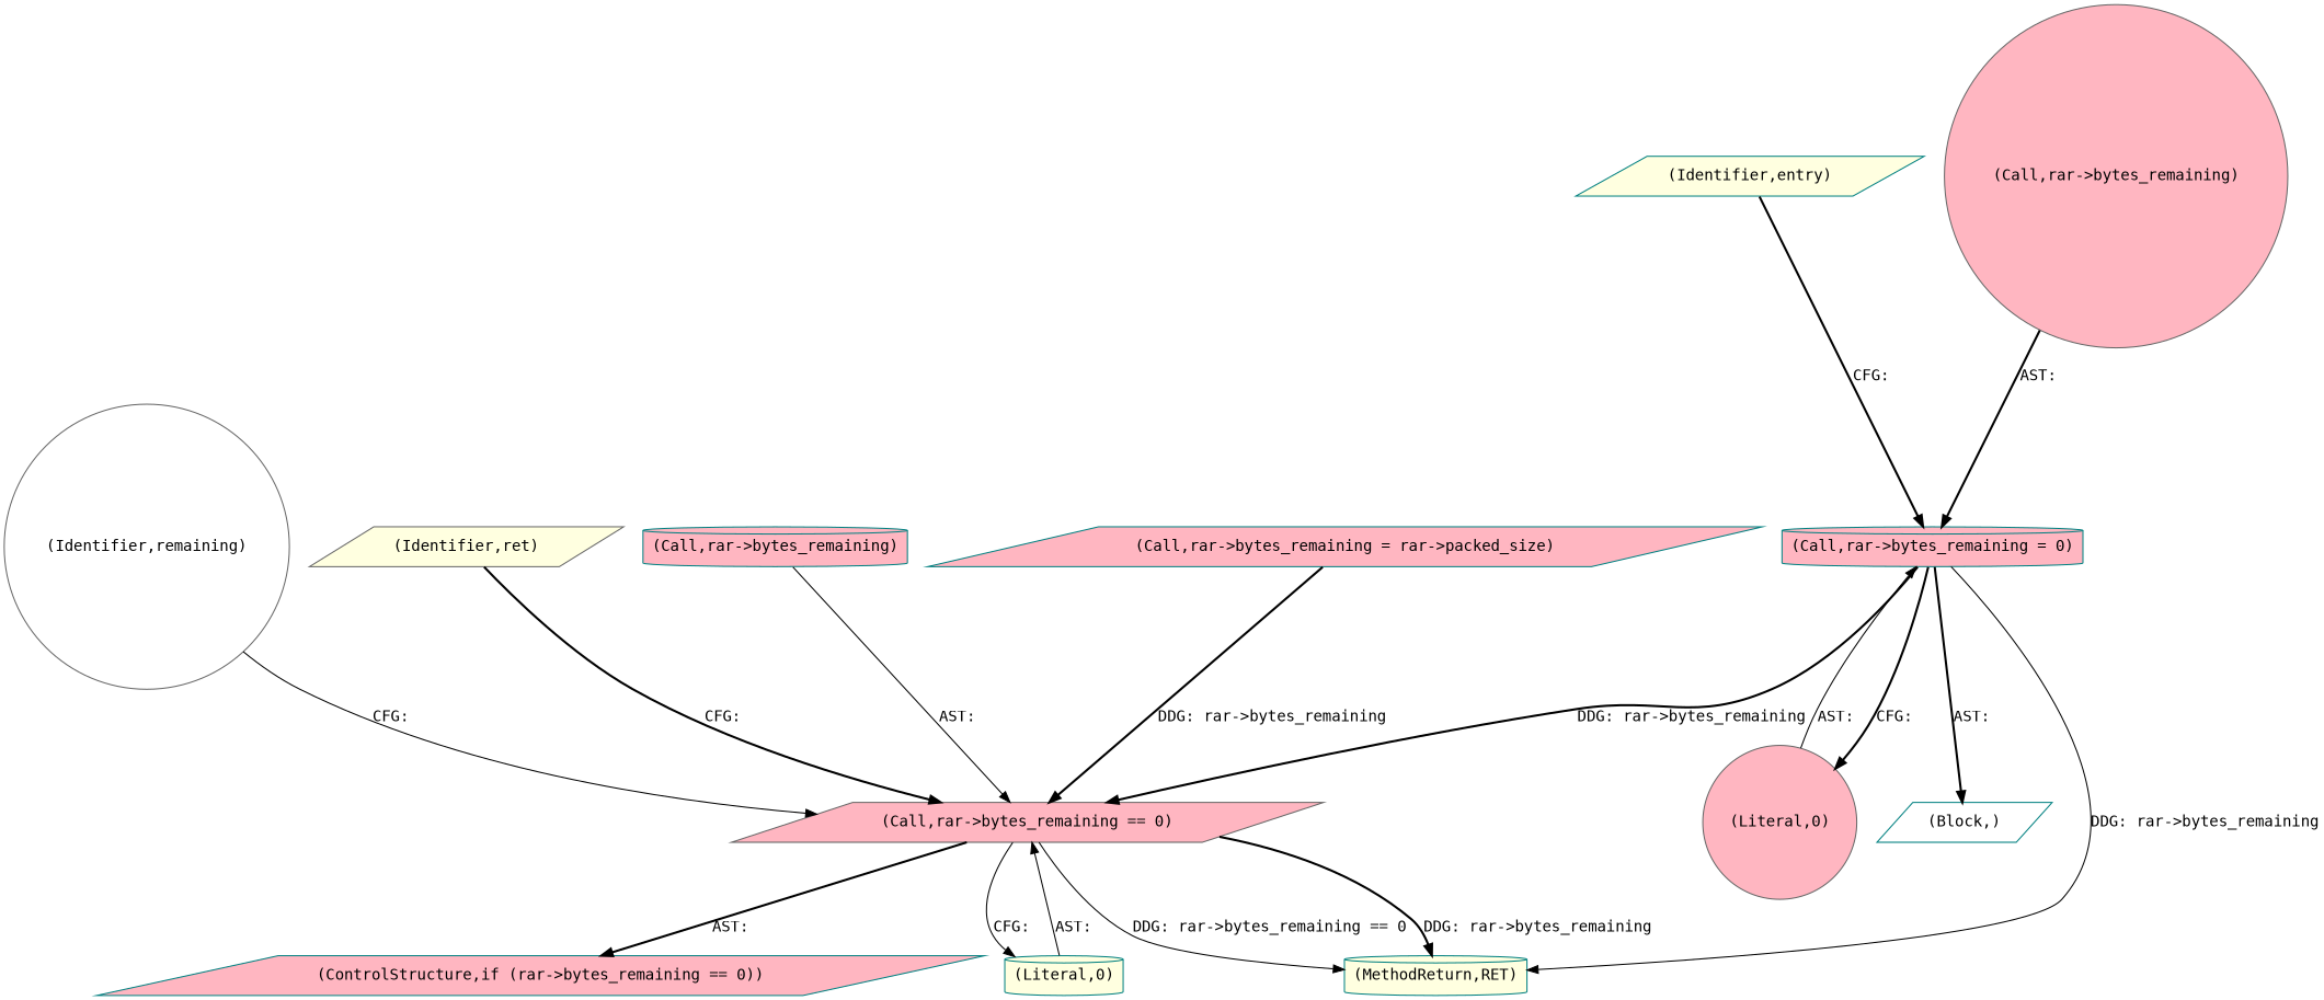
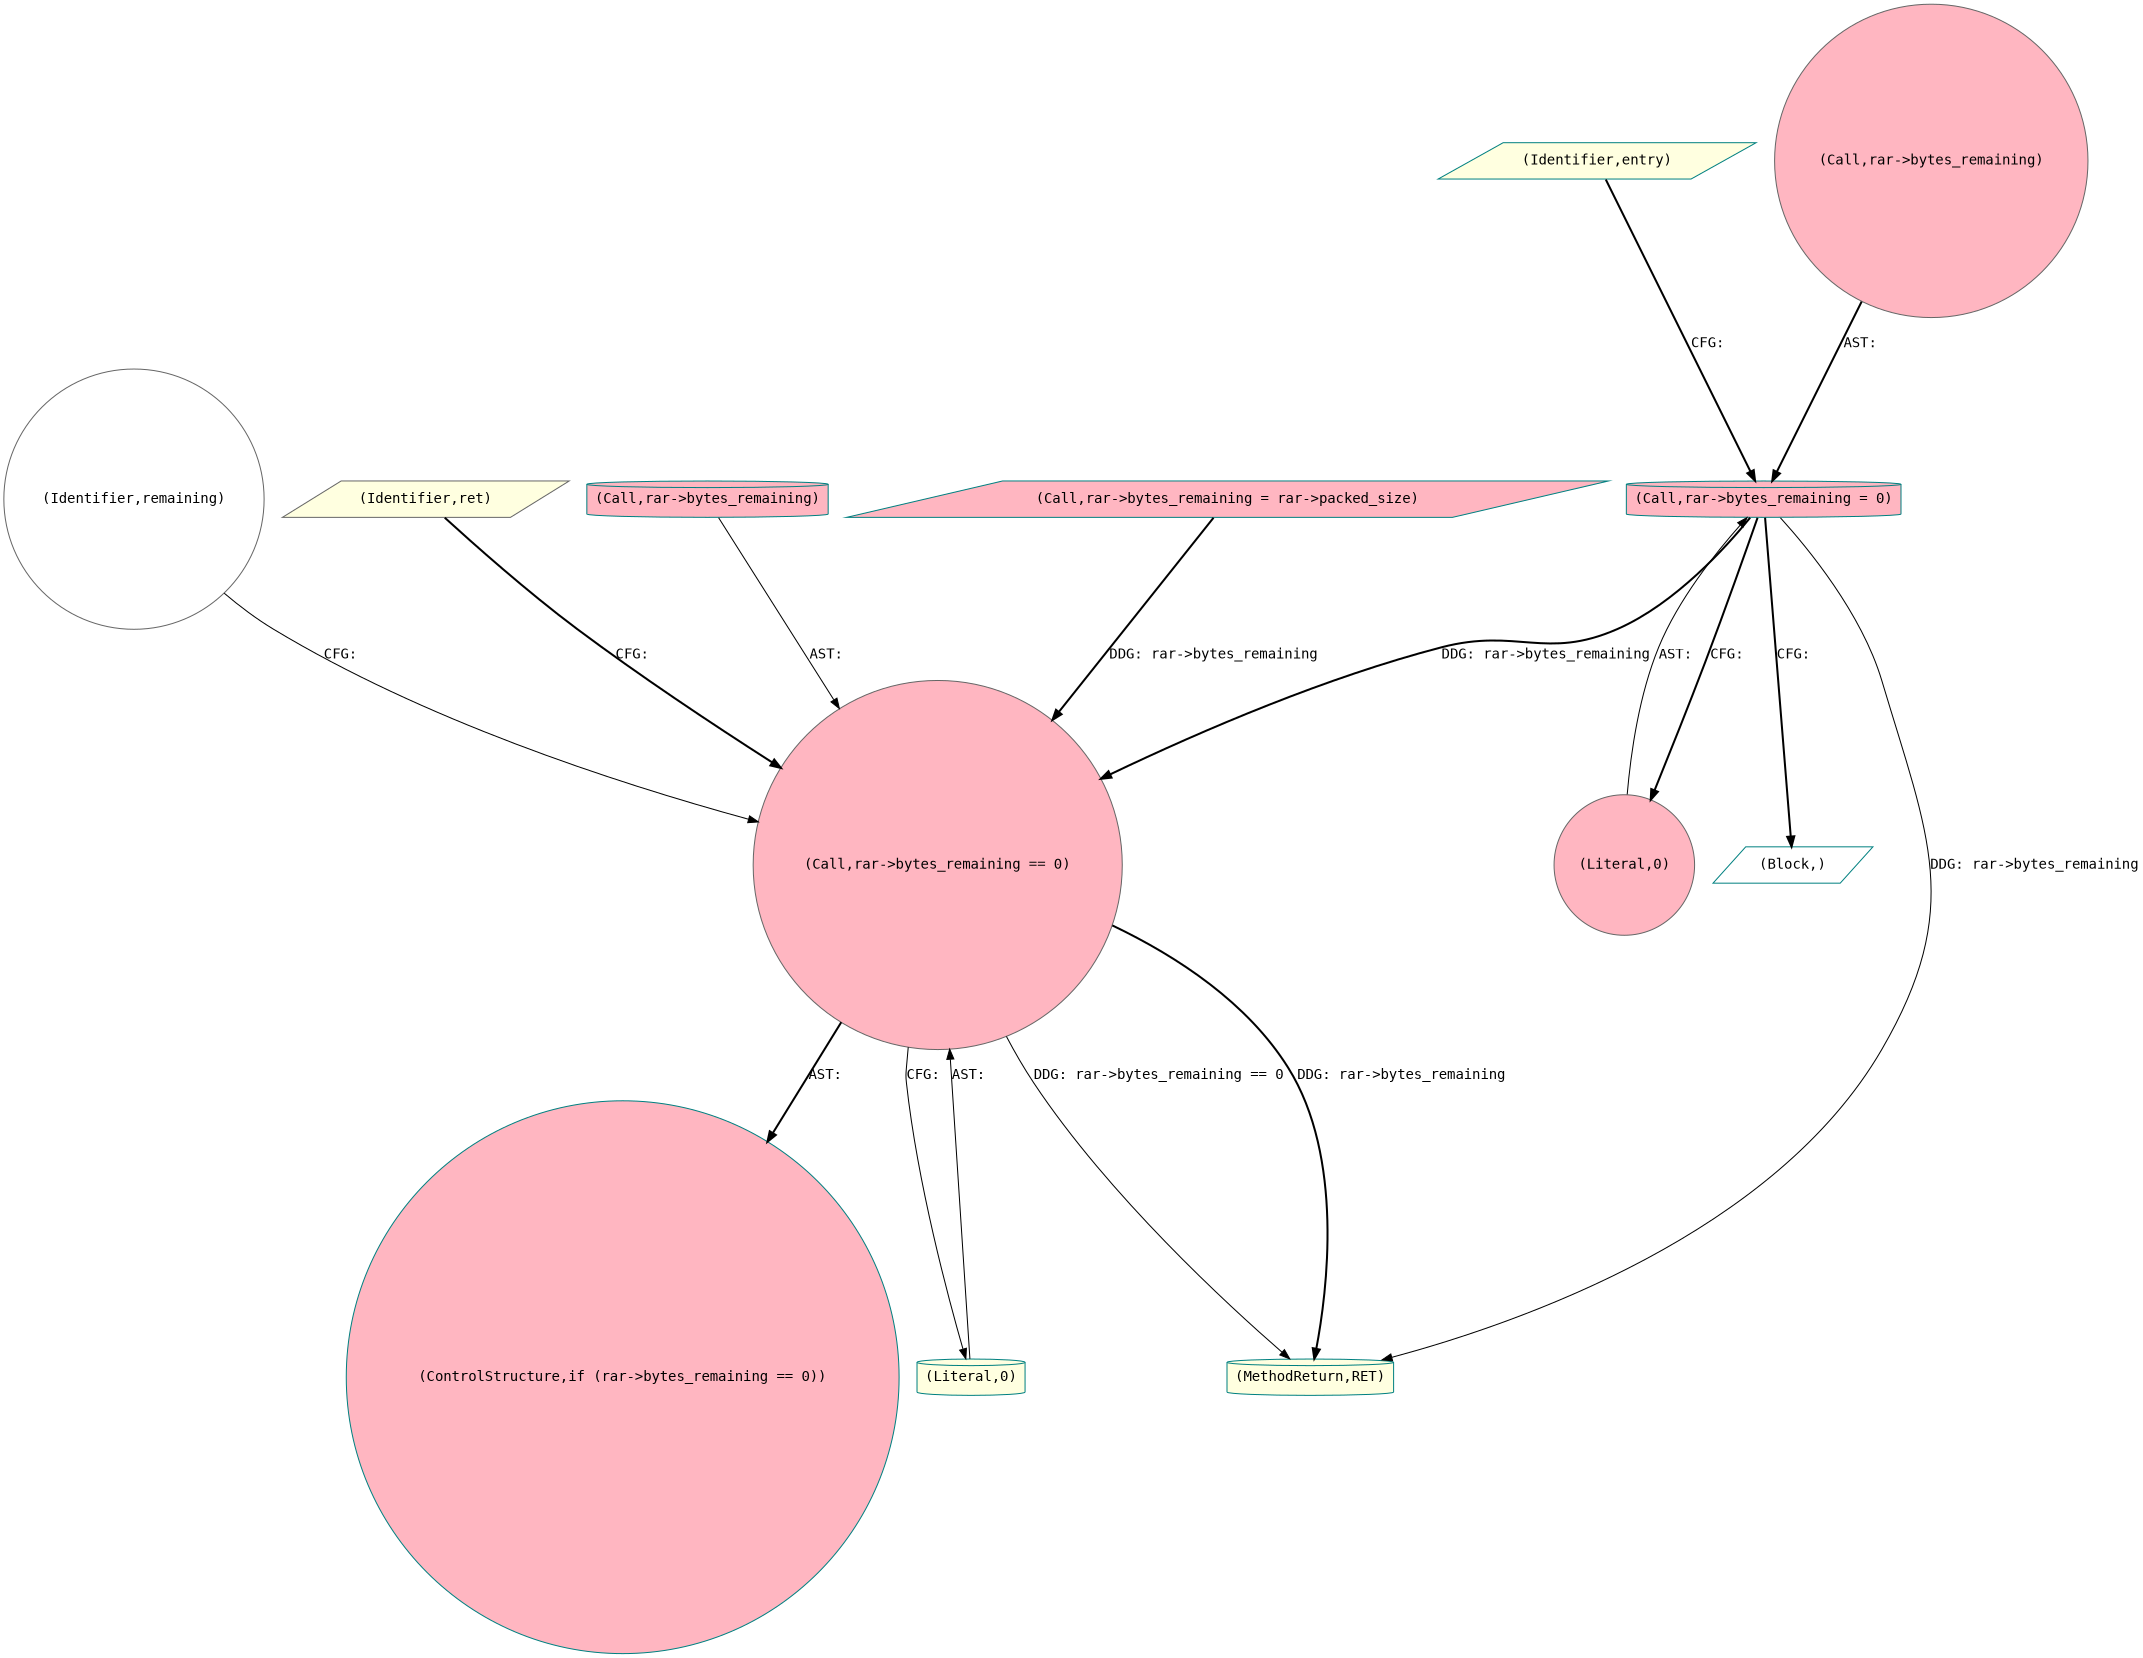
  digraph {
    fontname="DejaVu Sans Mono"
    node [color=teal fillcolor=lightpink fontname="DejaVu Sans Mono" shape=circle style=filled]
    edge [fontname="DejaVu Sans Mono" style=bold]
    n1 [label="(Call,rar->bytes_remaining = 0)" shape=cylinder]
-   n2 [color=gray40 label="(Call,rar->bytes_remaining == 0)" shape=parallelogram]
+   n2 [color=gray40 label="(Call,rar->bytes_remaining == 0)"]
    n3 [fillcolor=white label="(Block,)" shape=parallelogram]
    n4 [fillcolor=lightyellow label="(MethodReturn,RET)" shape=cylinder]
    n5 [color=gray40 label="(Literal,0)"]
-   n6 [label="(ControlStructure,if (rar->bytes_remaining == 0))" shape=parallelogram]
+   n6 [label="(ControlStructure,if (rar->bytes_remaining == 0))"]
    n7 [fillcolor=lightyellow label="(Literal,0)" shape=cylinder]
    n8 [fillcolor=lightyellow label="(Identifier,entry)" shape=parallelogram]
    n9 [color=gray40 fillcolor=white label="(Identifier,remaining)"]
    n10 [color=gray40 fillcolor=lightyellow label="(Identifier,ret)" shape=parallelogram]
    n11 [label="(Call,rar->bytes_remaining)" shape=cylinder]
    n12 [label="(Call,rar->bytes_remaining = rar->packed_size)" shape=parallelogram]
    n13 [color=gray40 label="(Call,rar->bytes_remaining)"]
    n1 -> n2 [label="DDG: rar->bytes_remaining"]
-   n1 -> n3 [label="AST: "]
+   n1 -> n3 [label="CFG: "]
    n1 -> n4 [label="DDG: rar->bytes_remaining" style=solid]
    n1 -> n5 [label="CFG: "]
    n2 -> n4 [label="DDG: rar->bytes_remaining"]
    n2 -> n4 [label="DDG: rar->bytes_remaining == 0" style=solid]
    n2 -> n6 [label="AST: "]
    n2 -> n7 [label="CFG: " style=solid]
    n5 -> n1 [label="AST: " style=solid]
    n7 -> n2 [label="AST: " style=solid]
    n8 -> n1 [label="CFG: "]
    n9 -> n2 [label="CFG: " style=solid]
    n10 -> n2 [label="CFG: "]
    n11 -> n2 [label="AST: " style=solid]
    n12 -> n2 [label="DDG: rar->bytes_remaining"]
    n13 -> n1 [label="AST: "]
  }
